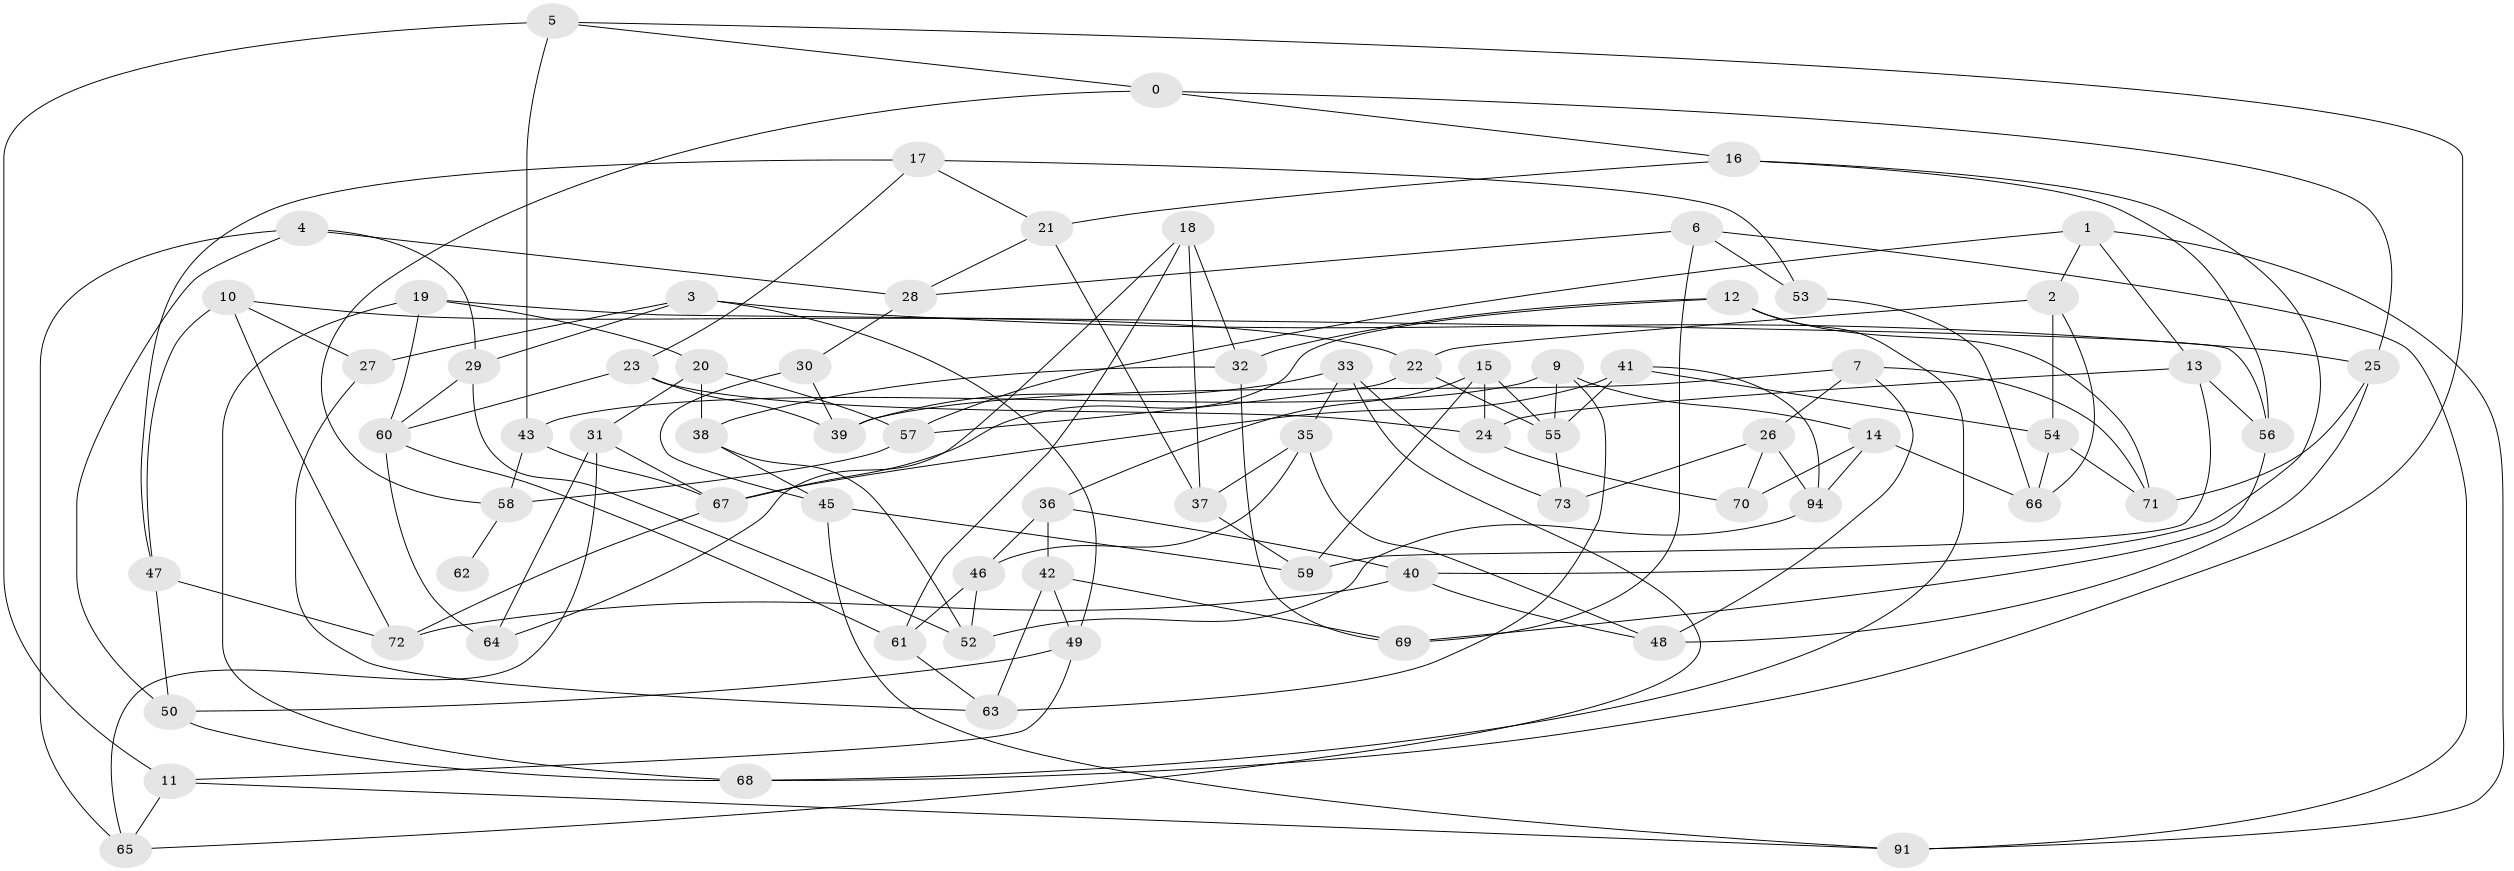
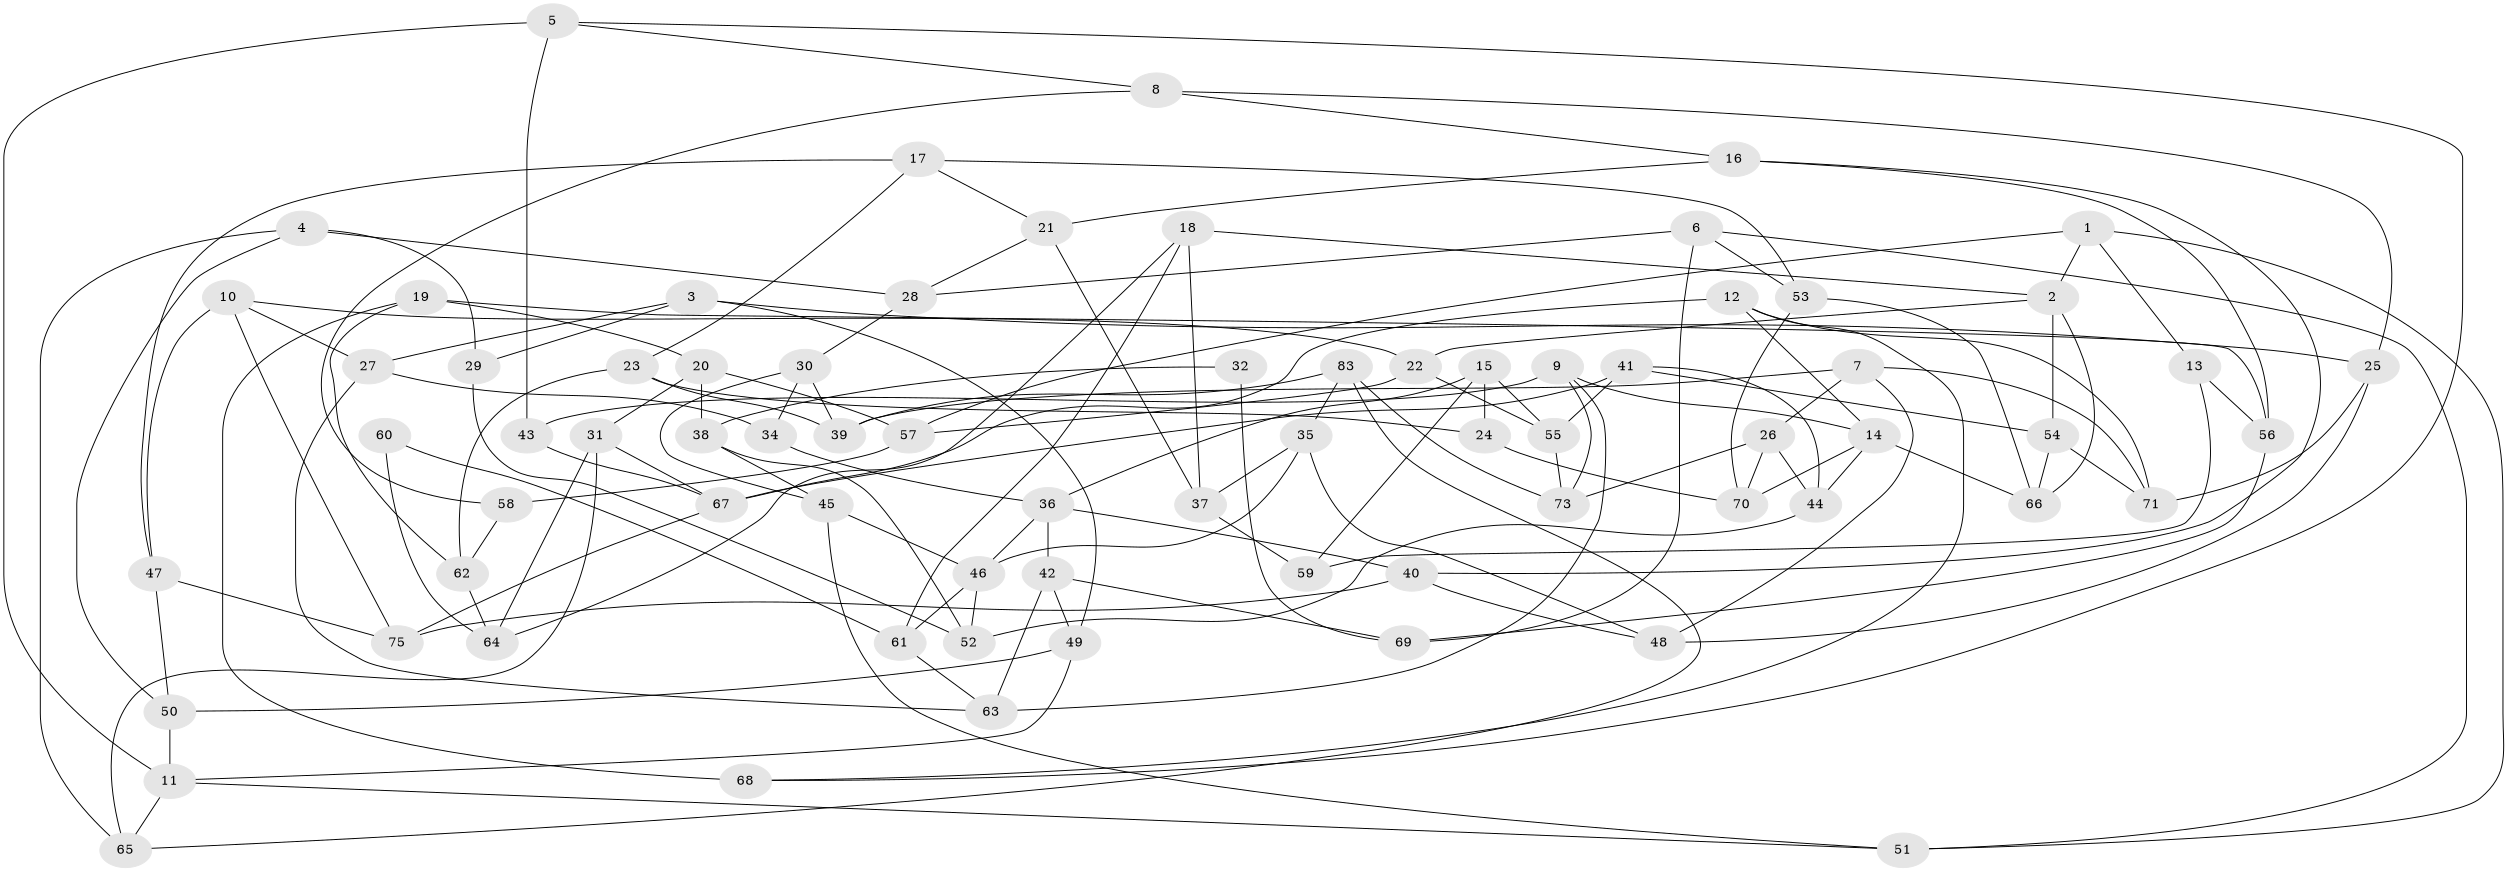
  graph {
    node [color=gray90 style=filled]
    1
    2
    13
-   51 [label=91]
+   51
    57
    22
    54
    66
    24
    56
    59
    58
    55
    71
    3
    25
    27
    29
    49
    48
    63
+   34
    60
    52
    50
    4
    28
    65
    30
    68
    5
-   8 [label=0]
+   8
    11
    43
    16
    67
    6
    53
    69
    70
    7
    26
    39
    73
-   44 [label=94]
+   44
    21
    40
    62
    9
    14
    10
    47
-   72
+   72 [label=75]
    12
    32
    38
    61
    64
    15
    36
    46
    42
    37
    17
    23
    18
    19
    20
    31
    45
-   33
+   33 [label=83]
    35
    41
    1 -- 2
    1 -- 13
    1 -- 51
    1 -- 57
    2 -- 22
    2 -- 54
    2 -- 66
-   13 -- 24
    13 -- 56
    13 -- 59
    57 -- 58
    22 -- 57
    22 -- 55
    54 -- 66
    54 -- 71
    24 -- 70
    56 -- 69
    58 -- 62
    55 -- 73
    3 -- 25
    3 -- 27
    3 -- 29
    3 -- 49
    25 -- 71
    25 -- 48
    27 -- 63
-   29 -- 60
+   27 -- 34
    29 -- 52
    49 -- 50
+   34 -- 36
    60 -- 61
    60 -- 64
-   50 -- 68
+   50 -- 11
    4 -- 29
    4 -- 50
    4 -- 28
    4 -- 65
    28 -- 30
+   30 -- 34
    30 -- 39
    30 -- 45
    5 -- 68
    5 -- 8
    5 -- 11
    5 -- 43
    8 -- 58
    8 -- 25
    8 -- 16
    11 -- 51
    11 -- 49
    11 -- 65
-   43 -- 58
    43 -- 67
    16 -- 56
    16 -- 21
    16 -- 40
    67 -- 72
    6 -- 51
    6 -- 28
    6 -- 53
    6 -- 69
    53 -- 66
+   53 -- 70
    7 -- 71
    7 -- 48
    7 -- 26
    7 -- 39
    26 -- 70
    26 -- 73
    26 -- 44
    44 -- 52
    21 -- 28
    21 -- 37
    40 -- 48
    40 -- 72
+   62 -- 64
    9 -- 63
    9 -- 43
-   9 -- 55
+   9 -- 73
    9 -- 14
    14 -- 66
    14 -- 70
    14 -- 44
    10 -- 22
    10 -- 27
    10 -- 47
    10 -- 72
    47 -- 50
    47 -- 72
    12 -- 71
    12 -- 68
    12 -- 67
-   12 -- 32
+   12 -- 14
    32 -- 69
    32 -- 38
    38 -- 52
    38 -- 45
    61 -- 63
    15 -- 24
    15 -- 59
    15 -- 55
    15 -- 36
    36 -- 40
    36 -- 46
    36 -- 42
    46 -- 52
    46 -- 61
    42 -- 49
    42 -- 63
    42 -- 69
    37 -- 59
    17 -- 53
    17 -- 21
    17 -- 47
    17 -- 23
    23 -- 24
    23 -- 39
-   23 -- 60
-   18 -- 32
+   23 -- 62
+   18 -- 2
    18 -- 61
    18 -- 64
    18 -- 37
    19 -- 56
    19 -- 68
-   19 -- 60
+   19 -- 62
    19 -- 20
    20 -- 57
    20 -- 38
    20 -- 31
    31 -- 65
    31 -- 67
    31 -- 64
    45 -- 51
-   45 -- 59
+   45 -- 46
    33 -- 65
    33 -- 39
    33 -- 73
    33 -- 35
    35 -- 48
    35 -- 46
    35 -- 37
    41 -- 54
    41 -- 55
    41 -- 67
    41 -- 44
  }
